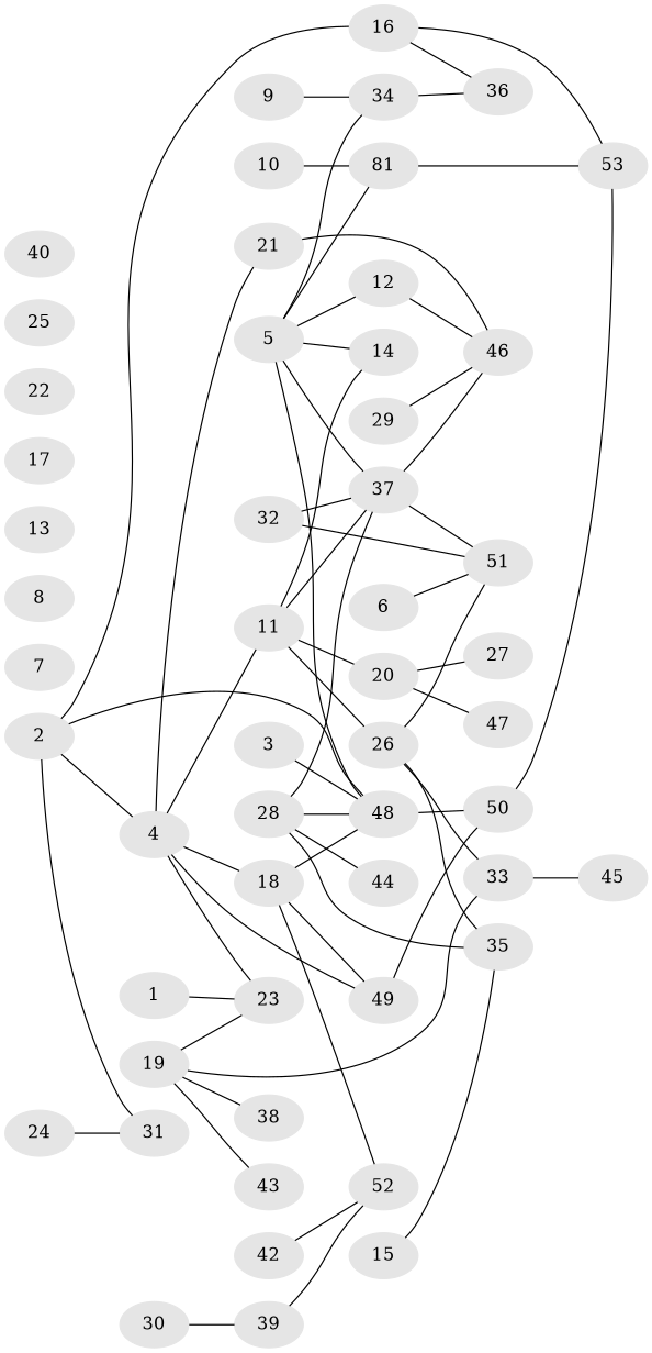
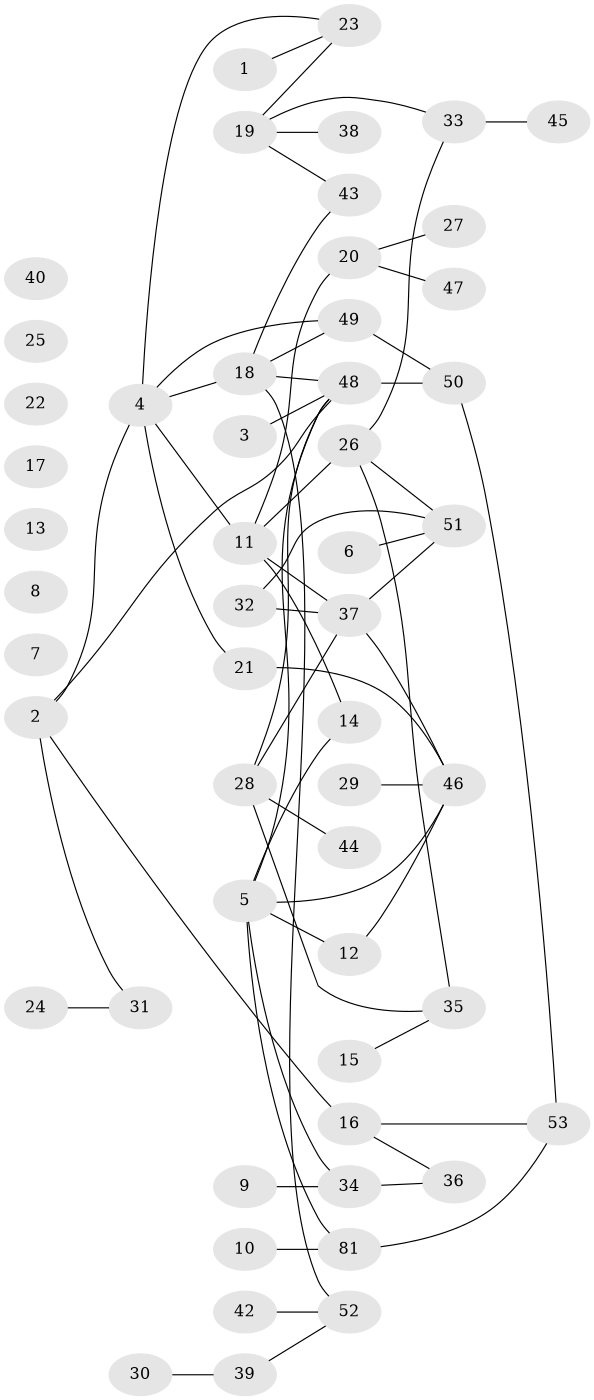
  graph {
    rankdir=LR
    node [color=gray90 style=filled]
    1
    23
    2
    4
    16
    31
    48
    11
    18
    21
    49
    36
    53
    50
    3
    14
    20
    26
    37
    43
    52
    46
    5
    12
    34
    n26 [label=81]
    6
    51
    7
    8
    9
    10
    27
    47
    35
    33
    13
    15
    17
    19
    38
    45
    22
    24
    25
    28
    44
    29
    30
    39
    32
    40
    42
    1 -- 23
    2 -- 4
    2 -- 16
    2 -- 31
    2 -- 48
    4 -- 23
    4 -- 11
    4 -- 18
    4 -- 21
    4 -- 49
    16 -- 36
    16 -- 53
    48 -- 50
    11 -- 14
    11 -- 20
    11 -- 26
    11 -- 37
    18 -- 48
    18 -- 49
+   18 -- 43
    18 -- 52
    21 -- 46
    49 -- 50
    50 -- 53
    3 -- 48
    20 -- 27
    20 -- 47
    26 -- 51
    26 -- 35
    26 -- 33
    37 -- 46
    37 -- 51
    5 -- 48
    5 -- 14
-   5 -- 37
+   5 -- 46
    5 -- 12
    5 -- 34
    5 -- n26
    12 -- 46
    34 -- 36
    n26 -- 53
    6 -- 51
    9 -- 34
    10 -- n26
    33 -- 45
    15 -- 35
    19 -- 23
    19 -- 43
    19 -- 33
    19 -- 38
    24 -- 31
    28 -- 48
    28 -- 37
    28 -- 35
    28 -- 44
    29 -- 46
    30 -- 39
    39 -- 52
    32 -- 37
    32 -- 51
    42 -- 52
  }
